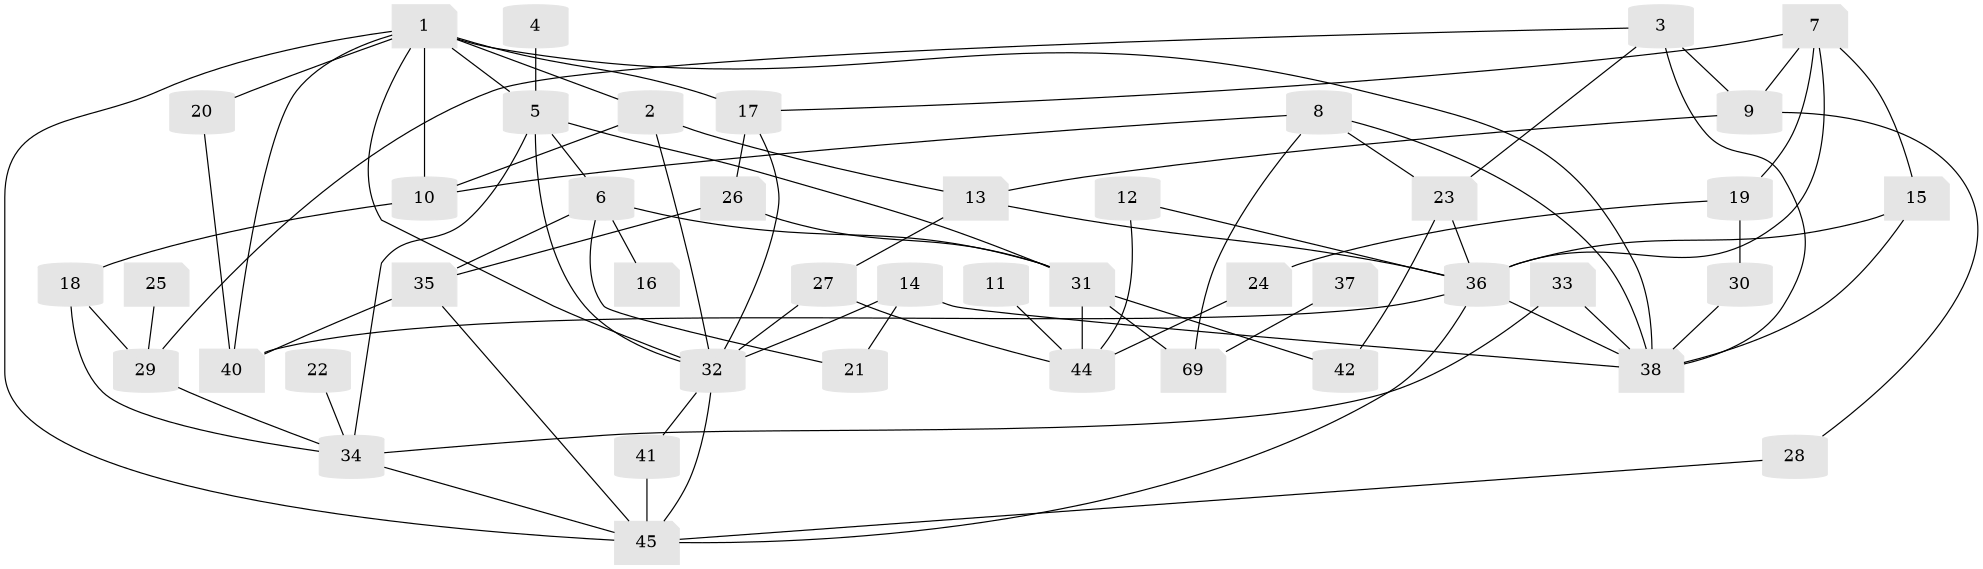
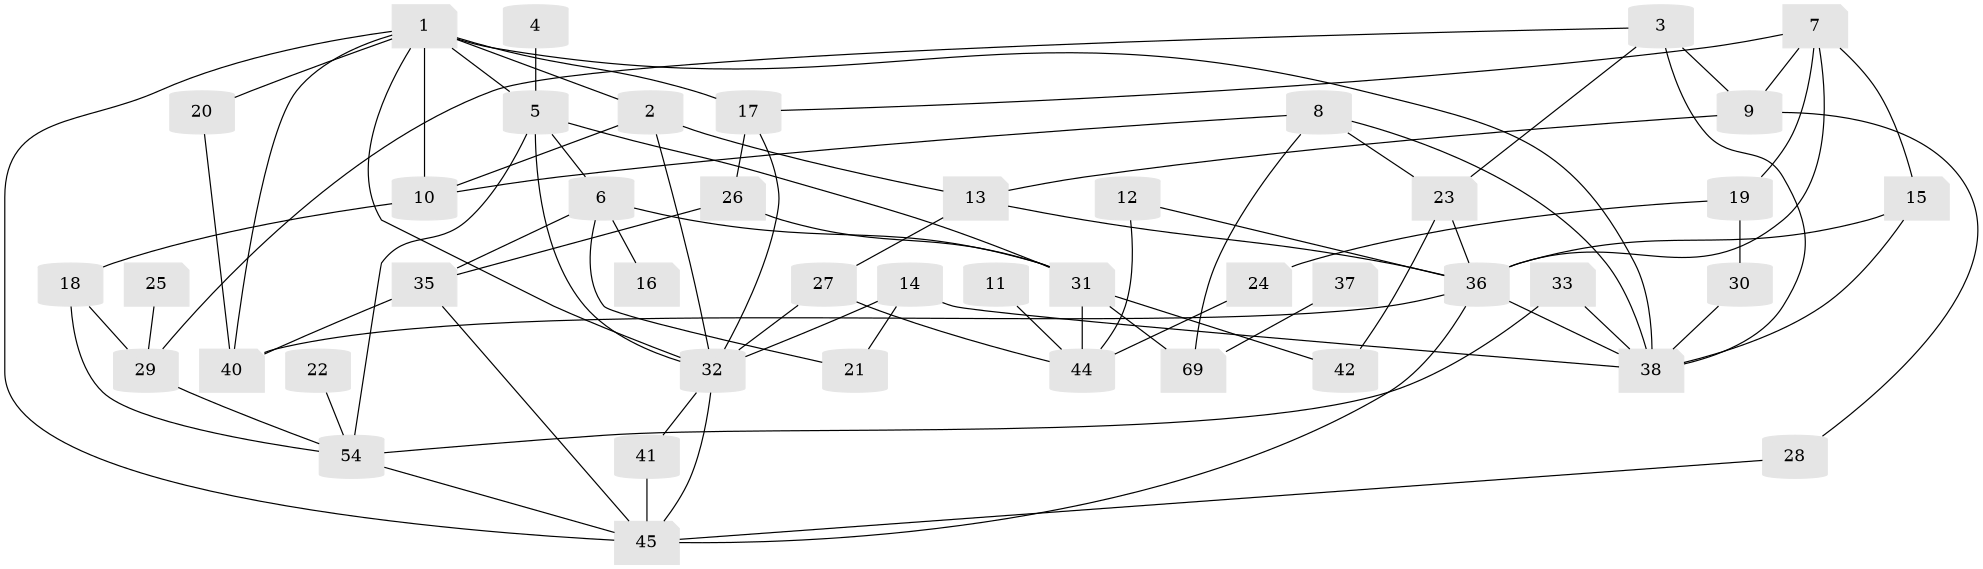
  graph {
    node [color=gray90 shape=cylinder style=filled]
    edge [weight=1.0]
    1 [shape=note]
    2
    5
    10
    17
    20
    32
    38 [shape=note]
    40 [shape=note]
    45 [shape=note]
    13 [shape=note]
    6
    31 [shape=note]
-   34
+   34 [label=54]
    18
    26 [shape=note]
    41
    36
    27
    3
    9
    23 [shape=note]
    29
    28
    42
    4
    16 [shape=note]
    21
    35 [shape=note]
    n30 [label=69 shape=note]
    44
    7 [shape=note]
    15 [shape=note]
    19
    24 [shape=note]
    30
    8
    11
    12
    14
    22
    25 [shape=note]
    33 [shape=note]
    37 [shape=note]
    1 -- 2
    1 -- 5
    1 -- 10
    1 -- 17
    1 -- 20
    1 -- 32
    1 -- 38
    1 -- 40
    1 -- 45
    2 -- 10
    2 -- 32
    2 -- 13
    5 -- 32
    5 -- 6
    5 -- 31
    5 -- 34
    10 -- 18
    17 -- 32
    17 -- 26
    20 -- 40
    32 -- 45
    32 -- 41
    13 -- 36
    13 -- 27
    6 -- 31
    6 -- 16
    6 -- 21
    6 -- 35
    31 -- 42
    31 -- n30
    31 -- 44
    34 -- 45
    18 -- 34
    18 -- 29
    26 -- 31
    26 -- 35
    41 -- 45 [weight=2.0]
    36 -- 38
    36 -- 40
    36 -- 45
    27 -- 32
    27 -- 44
    3 -- 38
    3 -- 9
    3 -- 23
    3 -- 29
    9 -- 13
    9 -- 28
    23 -- 36
    23 -- 42
    29 -- 34
    28 -- 45
    4 -- 5
    35 -- 40
    35 -- 45
    7 -- 17
    7 -- 36
    7 -- 9
    7 -- 15
    7 -- 19
    15 -- 38
    15 -- 36
    19 -- 24
    19 -- 30
    24 -- 44
    30 -- 38
    8 -- 10
    8 -- 38
    8 -- 23
    8 -- n30
    11 -- 44
    12 -- 36
    12 -- 44
    14 -- 32
    14 -- 38
    14 -- 21
    22 -- 34
    25 -- 29
    33 -- 38
    33 -- 34
    37 -- n30
  }
